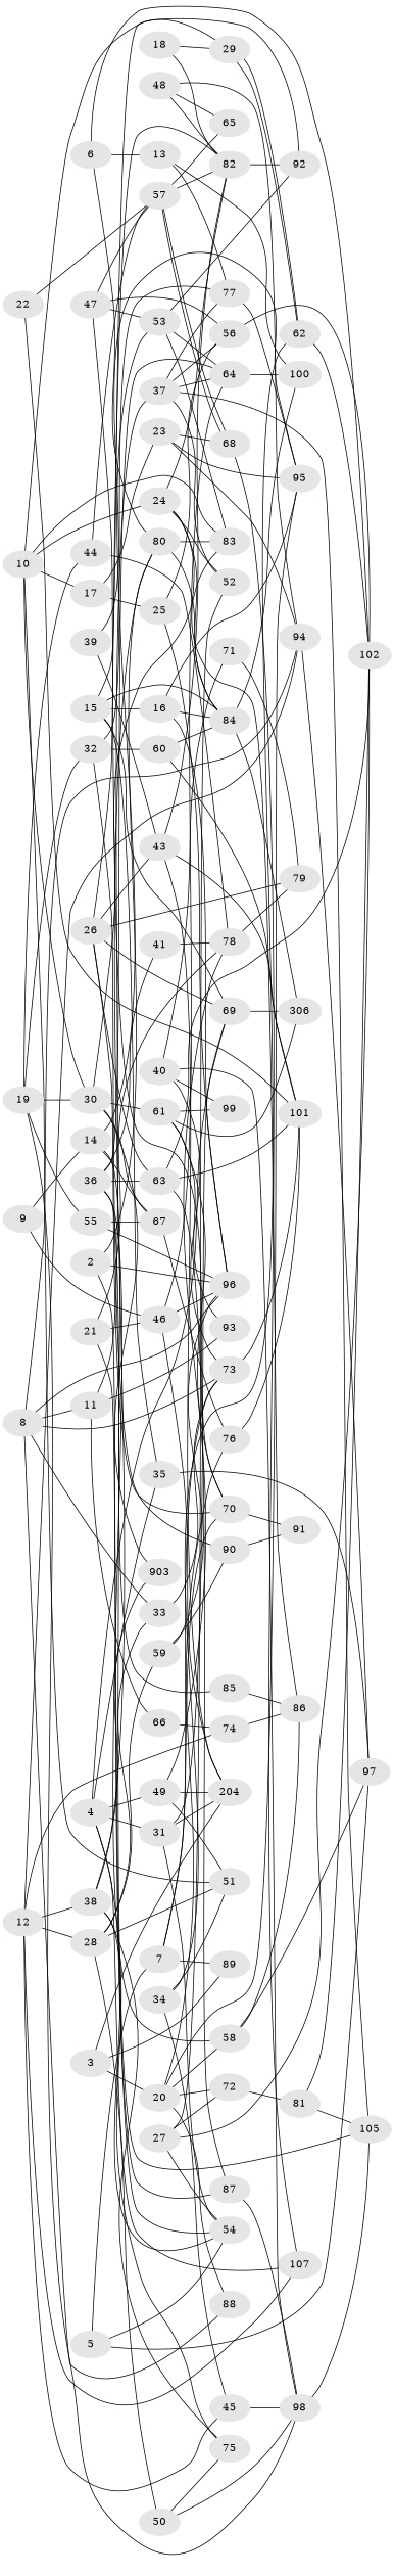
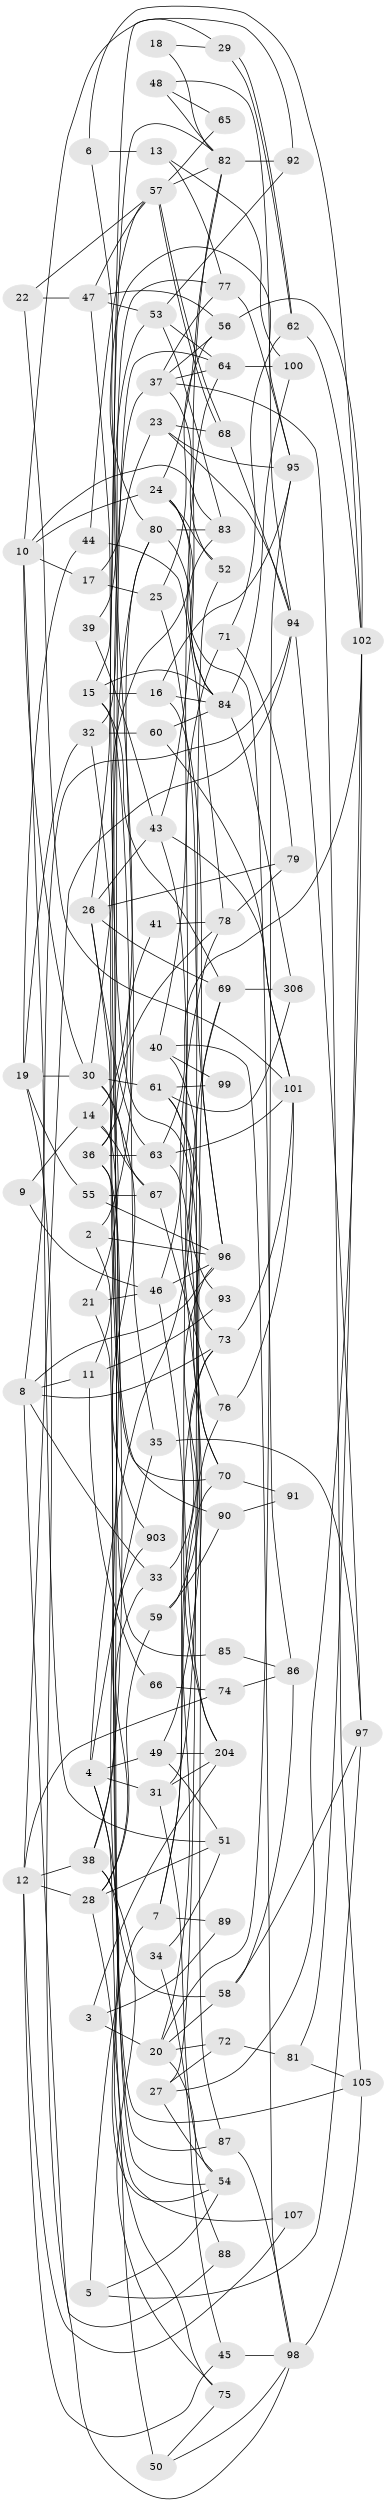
  graph {
    rankdir=LR
    node [color=gray90 style=filled]
    14
    53
    67
    85
    16
    96
    84
    95
    20
    88
    58
    72
    76
    2
    80
    87
    83
    98
    3
    89
    n21 [label=204]
    4
    31
    35
    49
    69
    75
    107
    54
    97
    51
    78
    n33 [label=306]
    5
    7
    70
    73
    6
    13
    102
    77
    100
    91
    101
    8
    11
    33
    94
    37
    66
    93
    9
    46
    64
    10
    17
    24
    29
    30
    23
    25
    82
    52
    86
    62
    61
    n67 [label=903]
    56
    105
    74
    12
    28
    38
    45
    50
    59
    92
    15
    68
    18
    19
    32
    44
    55
    60
    90
    57
    81
    21
    79
    22
    47
    65
    26
    43
    63
    27
    99
    34
    36
    41
    39
    40
    71
    48
    14 -- 53
    14 -- 67
    14 -- 85
    53 -- 83
    53 -- 64
    53 -- 92
    67 -- 76
    85 -- 86
    16 -- 96
    16 -- 84
    16 -- 95
    84 -- n33
    84 -- 100
    20 -- 95
    20 -- 88
    20 -- 58
    20 -- 72
    20 -- 76
    58 -- 97
    58 -- 86
    72 -- 81
    76 -- 101
    2 -- 96
    2 -- 80
    2 -- 87
    80 -- 84
    80 -- 83
    87 -- 98
    98 -- 105
    3 -- 20
    3 -- 89
    3 -- n21
    4 -- 31
    4 -- 35
    4 -- 49
    4 -- 69
    4 -- 75
    4 -- 107
    31 -- n21
    31 -- 69
    31 -- 54
    35 -- 97
    49 -- n21
    49 -- 51
    49 -- 78
    69 -- n33
    78 -- 79
    5 -- 54
    5 -- 97
    5 -- 7
    7 -- 89
    7 -- 70
    7 -- 73
    70 -- 91
    73 -- 101
    6 -- 80
    6 -- 13
    6 -- 102
    13 -- 77
    13 -- 100
    77 -- 95
    8 -- 96
    8 -- 88
    8 -- 73
    8 -- 11
    8 -- 33
    8 -- 94
    11 -- 37
    11 -- 66
    11 -- 93
    33 -- 73
    94 -- 97
    37 -- 77
    37 -- 64
    37 -- 52
    37 -- 56
    37 -- 105
    66 -- 74
    9 -- 14
    9 -- 46
    46 -- 96
    46 -- n21
    46 -- 64
    64 -- 100
    10 -- 83
    10 -- 51
    10 -- 17
    10 -- 24
    10 -- 29
    10 -- 30
    17 -- 23
    17 -- 25
    24 -- 84
    24 -- 82
    24 -- 52
    24 -- 86
    29 -- 62
    29 -- 62
    30 -- 67
    30 -- 83
    30 -- 61
    30 -- n67
    23 -- 95
    23 -- 94
    23 -- 68
    25 -- 96
    25 -- 56
    82 -- 92
    62 -- 102
    61 -- n33
    61 -- 70
    61 -- 93
    61 -- 99
    56 -- 102
    74 -- 86
    12 -- 107
    12 -- 94
    12 -- 74
    12 -- 28
    12 -- 38
    12 -- 45
    28 -- 51
    28 -- 33
    28 -- 50
    28 -- 59
    38 -- 80
    38 -- 75
    38 -- 54
    38 -- n67
    45 -- 98
    50 -- 98
    50 -- 75
    59 -- 96
    59 -- 90
    15 -- 16
    15 -- 84
    15 -- 35
    15 -- 69
    15 -- 92
-   68 -- 107
+   68 -- 94
    18 -- 29
    18 -- 82
    19 -- 98
    19 -- 30
    19 -- 32
    19 -- 44
    19 -- 55
    32 -- 77
    32 -- 60
    32 -- 90
    44 -- 78
    44 -- 57
    55 -- 67
    55 -- 96
    60 -- 84
    60 -- 101
    90 -- 91
    57 -- 82
    57 -- 68
    57 -- 68
    57 -- 65
    81 -- 102
    81 -- 105
    21 -- 54
    21 -- 78
    21 -- 46
    22 -- 101
    22 -- 57
+   22 -- 47
    47 -- 53
    47 -- 70
    47 -- 56
    47 -- 57
    26 -- 69
    26 -- 70
    26 -- 82
    26 -- 79
    26 -- 43
    26 -- 63
    43 -- n21
    43 -- 101
    43 -- 82
    63 -- 87
    63 -- 102
    63 -- 101
    27 -- 72
    27 -- 54
    27 -- 102
    27 -- 52
    34 -- 51
-   34 -- 62
+   71 -- 62
    34 -- 45
    36 -- 58
    36 -- 64
    36 -- 105
    36 -- 63
    36 -- 41
    41 -- 78
    39 -- 95
    39 -- 43
    40 -- 98
    40 -- 73
    40 -- 99
    40 -- 71
    71 -- 79
    48 -- 94
    48 -- 82
    48 -- 65
  }
